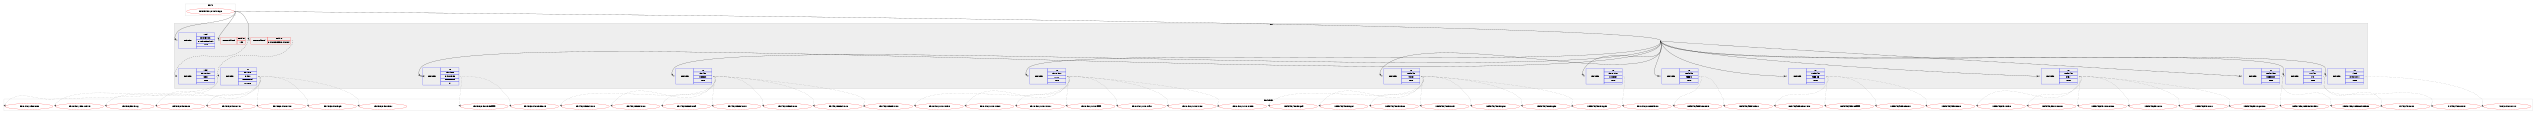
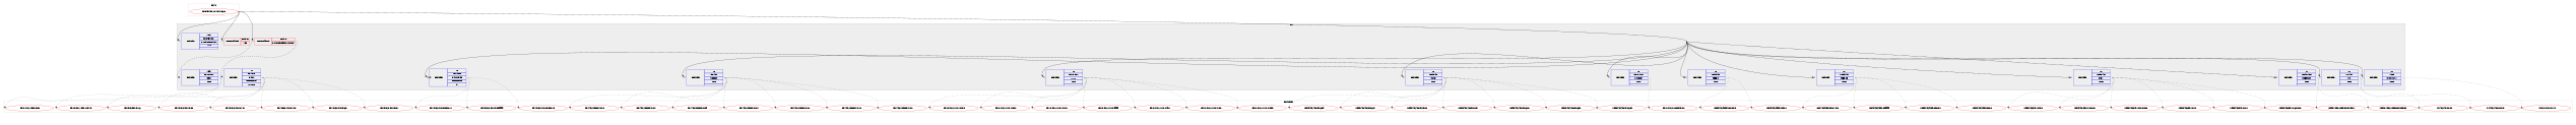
  digraph {
    compound=true
    concentrate=true
    fontname=Helvetica
    fontsize=10
    newrank=true
    rankdir=TB
    ranksep=1.5
    node [color=red fontname=Helvetica fontsize=10]
    edge [arrowhead=vee headport=w style=dotted tailport=e weight=100]
    n1 [label="sci-chemistry/pymol-1.8.6.0" width=4]
    n2 [color=blue label=<<TABLE BORDER="0" CELLBORDER="1" CELLSPACING="0" CELLPADDING="4" WIDTH="220"><TR><TD ROWSPAN="6" CELLPADDING="30">pack_dep</TD></TR><TR><TD WIDTH="110">no</TD></TR><TR><TD>dev-lang</TD></TR><TR><TD>python</TD></TR><TR><TD>greaterequal</TD></TR><TR><TD>2.7.5-r2</TD></TR></TABLE>> shape=none]
    n3 [label=<<TABLE BORDER="0" CELLBORDER="1" CELLSPACING="0" CELLPADDING="4"><TR><TD ROWSPAN="3" CELLPADDING="10">use_conditional</TD></TR><TR><TD>positive</TD></TR><TR><TD>python_targets_python2_7</TD></TR></TABLE>> shape=none]
    n4 [color=blue label=<<TABLE BORDER="0" CELLBORDER="1" CELLSPACING="0" CELLPADDING="4" WIDTH="220"><TR><TD ROWSPAN="6" CELLPADDING="30">pack_dep</TD></TR><TR><TD WIDTH="110">weak</TD></TR><TR><TD>dev-python</TD></TR><TR><TD>webpy</TD></TR><TR><TD>none</TD></TR><TR><TD></TD></TR></TABLE>> shape=none]
    n5 [label=<<TABLE BORDER="0" CELLBORDER="1" CELLSPACING="0" CELLPADDING="4"><TR><TD ROWSPAN="3" CELLPADDING="10">use_conditional</TD></TR><TR><TD>positive</TD></TR><TR><TD>web</TD></TR></TABLE>> shape=none]
    n6 [color=blue label=<<TABLE BORDER="0" CELLBORDER="1" CELLSPACING="0" CELLPADDING="4" WIDTH="220"><TR><TD ROWSPAN="6" CELLPADDING="30">pack_dep</TD></TR><TR><TD WIDTH="110">no</TD></TR><TR><TD>dev-lang</TD></TR><TR><TD>python-exec</TD></TR><TR><TD>greaterequal</TD></TR><TR><TD>2</TD></TR></TABLE>> shape=none]
    n7 [color=blue label=<<TABLE BORDER="0" CELLBORDER="1" CELLSPACING="0" CELLPADDING="4" WIDTH="220"><TR><TD ROWSPAN="6" CELLPADDING="30">pack_dep</TD></TR><TR><TD WIDTH="110">no</TD></TR><TR><TD>dev-libs</TD></TR><TR><TD>msgpack</TD></TR><TR><TD>none</TD></TR><TR><TD></TD></TR></TABLE>> shape=none]
    n8 [color=blue label=<<TABLE BORDER="0" CELLBORDER="1" CELLSPACING="0" CELLPADDING="4" WIDTH="220"><TR><TD ROWSPAN="6" CELLPADDING="30">pack_dep</TD></TR><TR><TD WIDTH="110">no</TD></TR><TR><TD>dev-python</TD></TR><TR><TD>numpy</TD></TR><TR><TD>none</TD></TR><TR><TD></TD></TR></TABLE>> shape=none]
    n9 [color=blue label=<<TABLE BORDER="0" CELLBORDER="1" CELLSPACING="0" CELLPADDING="4" WIDTH="220"><TR><TD ROWSPAN="6" CELLPADDING="30">pack_dep</TD></TR><TR><TD WIDTH="110">no</TD></TR><TR><TD>media-libs</TD></TR><TR><TD>libpng</TD></TR><TR><TD>none</TD></TR><TR><TD></TD></TR></TABLE>> shape=none]
    n10 [color=blue label=<<TABLE BORDER="0" CELLBORDER="1" CELLSPACING="0" CELLPADDING="4" WIDTH="220"><TR><TD ROWSPAN="6" CELLPADDING="30">pack_dep</TD></TR><TR><TD WIDTH="110">no</TD></TR><TR><TD>dev-python</TD></TR><TR><TD>pyopengl</TD></TR><TR><TD>none</TD></TR><TR><TD></TD></TR></TABLE>> shape=none]
    n11 [color=blue label=<<TABLE BORDER="0" CELLBORDER="1" CELLSPACING="0" CELLPADDING="4" WIDTH="220"><TR><TD ROWSPAN="6" CELLPADDING="30">pack_dep</TD></TR><TR><TD WIDTH="110">no</TD></TR><TR><TD>media-libs</TD></TR><TR><TD>freeglut</TD></TR><TR><TD>none</TD></TR><TR><TD></TD></TR></TABLE>> shape=none]
    n12 [color=blue label=<<TABLE BORDER="0" CELLBORDER="1" CELLSPACING="0" CELLPADDING="4" WIDTH="220"><TR><TD ROWSPAN="6" CELLPADDING="30">pack_dep</TD></TR><TR><TD WIDTH="110">no</TD></TR><TR><TD>media-libs</TD></TR><TR><TD>freetype</TD></TR><TR><TD>none</TD></TR><TR><TD></TD></TR></TABLE>> shape=none]
    n13 [color=blue label=<<TABLE BORDER="0" CELLBORDER="1" CELLSPACING="0" CELLPADDING="4" WIDTH="220"><TR><TD ROWSPAN="6" CELLPADDING="30">pack_dep</TD></TR><TR><TD WIDTH="110">no</TD></TR><TR><TD>media-libs</TD></TR><TR><TD>glew</TD></TR><TR><TD>none</TD></TR><TR><TD></TD></TR></TABLE>> shape=none]
    n14 [color=blue label=<<TABLE BORDER="0" CELLBORDER="1" CELLSPACING="0" CELLPADDING="4" WIDTH="220"><TR><TD ROWSPAN="6" CELLPADDING="30">pack_dep</TD></TR><TR><TD WIDTH="110">no</TD></TR><TR><TD>media-video</TD></TR><TR><TD>mpeg-tools</TD></TR><TR><TD>none</TD></TR><TR><TD></TD></TR></TABLE>> shape=none]
    n15 [color=blue label=<<TABLE BORDER="0" CELLBORDER="1" CELLSPACING="0" CELLPADDING="4" WIDTH="220"><TR><TD ROWSPAN="6" CELLPADDING="30">pack_dep</TD></TR><TR><TD WIDTH="110">no</TD></TR><TR><TD>sys-libs</TD></TR><TR><TD>zlib</TD></TR><TR><TD>none</TD></TR><TR><TD></TD></TR></TABLE>> shape=none]
    n16 [color=blue label=<<TABLE BORDER="0" CELLBORDER="1" CELLSPACING="0" CELLPADDING="4" WIDTH="220"><TR><TD ROWSPAN="6" CELLPADDING="30">pack_dep</TD></TR><TR><TD WIDTH="110">no</TD></TR><TR><TD>virtual</TD></TR><TR><TD>python-pmw</TD></TR><TR><TD>none</TD></TR><TR><TD></TD></TR></TABLE>> shape=none]
    n17 [color=blue label=<<TABLE BORDER="0" CELLBORDER="1" CELLSPACING="0" CELLPADDING="4" WIDTH="220"><TR><TD ROWSPAN="6" CELLPADDING="30">pack_dep</TD></TR><TR><TD WIDTH="110">weak</TD></TR><TR><TD>sci-chemistry</TD></TR><TR><TD>pymol-apbs-plugin</TD></TR><TR><TD>none</TD></TR><TR><TD></TD></TR></TABLE>> shape=none]
    n18 [label="dev-python/webpy-0.37-r1" width=4]
    n19 [label="dev-python/webpy-0.38" width=4]
    n20 [label="dev-lang/python-2.7.12" width=4]
    n21 [label="dev-lang/python-2.7.14" width=4]
-   n22 [label="use-lang/python-3.4.5" width=4]
+   n22 [label="dev-lang/python-3.4.5" width=4]
    n23 [label="dev-lang/glew-3.4.6" width=4]
    n24 [label="dev-lang/python-3.5.4" width=4]
    n25 [label="dev-lang/python-3.6.3" width=4]
+   n26 [label="dev-lang/python-exec-2.4.4" width=4]
    n27 [label="dev-lang/python-exec-2.4.5" width=4]
    n28 [label="dev-lang/python-exec-9999" width=4]
    n29 [label="dev-libs/msgpack-0.5.9" width=4]
    n30 [label="dev-libs/msgpack-1.0.0" width=4]
    n31 [label="dev-libs/msgpack-1.0.1" width=4]
    n32 [label="dev-libs/msgpack-1.1.0" width=4]
    n33 [label="dev-libs/msgpack-1.4.2" width=4]
    n34 [label="dev-libs/msgpack-2.0.0" width=4]
    n35 [label="dev-libs/msgpack-2.1.1" width=4]
    n36 [label="dev-python/numpy-1.10.4" width=4]
    n37 [label="dev-python/numpy-1.12.1" width=4]
    n38 [label="dev-python/numpy-1.13.1" width=4]
    n39 [label="dev-python/numpy-1.13.3" width=4]
    n40 [label="dev-python/numpy-1.8.2" width=4]
    n41 [label="dev-python/numpy-1.9.2" width=4]
    n42 [label="dev-python/numpy-9999" width=4]
    n43 [label="dev-python/pyopengl-3.1.0" width=4]
    n44 [label="media-libs/freeglut-2.8.1-r1" width=4]
    n45 [label="media-libs/freeglut-3.0.0" width=4]
    n46 [label="pack-libs/freetype-2.7.1-r2" width=4]
    n47 [label="media-libs/freetype-2.8" width=4]
    n48 [label="media-libs/freetype-2.8.1" width=4]
    n49 [label="media-libs/freetype-9999" width=4]
    n50 [label="media-libs/glew-1.10.0-r100" width=4]
    n51 [label="media-libs/glew-1.10.0-r2" width=4]
    n52 [label="media-libs/glew-1.13.0" width=4]
    n53 [label="media-libs/glew-1.6.0-r100" width=4]
    n54 [label="media-libs/glew-2.0.0" width=4]
    n55 [label="media-libs/glew-2.1.0" width=4]
    n56 [label="media-libs/libpng-1.2.57" width=4]
    n57 [label="media-libs/libpng-1.5.28" width=4]
    n58 [label="media-libs/libpng-1.6.27" width=4]
    n59 [label="media-libs/libpng-1.6.29" width=4]
    n60 [label="media-libs/libpng-1.6.31" width=4]
    n61 [label="media-libs/libpng-1.6.32" width=4]
    n62 [label="media-libs/libpng-1.6.34" width=4]
    n63 [label="media-video/mpeg-tools-1.5b-r4" width=4]
    n64 [label="media-video/mpeg-tools-1.5b-r5" width=4]
    n65 [label="sys-libs/zlib-1.2.11" width=4]
    n66 [label="sys-libs/zlib-1.2.11-r1" width=4]
    n67 [label="virtual/python-pmw-1" width=4]
    subgraph cluster_1 {
      color=gray
      label=<<i>ebuild</i>>
      rank=same
      n1
    }
    subgraph cluster_2 {
      color=gray
      label=<<i>dependencies</i>>
      subgraph cluster_3 {
        color=gray
        fillcolor="#eeeeee"
        label=<<i>compile</i>>
        style=filled
      }
      subgraph cluster_4 {
        color=gray
        fillcolor="#eeeeee"
        label=<<i>compile and run</i>>
        style=filled
        subgraph sub_5 {
          color=gray
          fillcolor="#eeeeee"
          label=<<i>compile and run</i>>
          style=filled
          n3
          subgraph sub_6 {
            color=gray
            fillcolor="#eeeeee"
            label=<<i>compile and run</i>>
            style=filled
            n2
          }
        }
        subgraph sub_7 {
          color=gray
          fillcolor="#eeeeee"
          label=<<i>compile and run</i>>
          style=filled
          n5
          subgraph sub_8 {
            color=gray
            fillcolor="#eeeeee"
            label=<<i>compile and run</i>>
            style=filled
            n4
          }
        }
        subgraph sub_9 {
          color=gray
          fillcolor="#eeeeee"
          label=<<i>compile and run</i>>
          style=filled
          n6
        }
        subgraph sub_10 {
          color=gray
          fillcolor="#eeeeee"
          label=<<i>compile and run</i>>
          style=filled
          n7
        }
        subgraph sub_11 {
          color=gray
          fillcolor="#eeeeee"
          label=<<i>compile and run</i>>
          style=filled
          n8
        }
        subgraph sub_12 {
          color=gray
          fillcolor="#eeeeee"
          label=<<i>compile and run</i>>
          style=filled
          n9
        }
        subgraph sub_13 {
          color=gray
          fillcolor="#eeeeee"
          label=<<i>compile and run</i>>
          style=filled
          n10
        }
        subgraph sub_14 {
          color=gray
          fillcolor="#eeeeee"
          label=<<i>compile and run</i>>
          style=filled
          n11
        }
        subgraph sub_15 {
          color=gray
          fillcolor="#eeeeee"
          label=<<i>compile and run</i>>
          style=filled
          n12
        }
        subgraph sub_16 {
          color=gray
          fillcolor="#eeeeee"
          label=<<i>compile and run</i>>
          style=filled
          n13
        }
        subgraph sub_17 {
          color=gray
          fillcolor="#eeeeee"
          label=<<i>compile and run</i>>
          style=filled
          n14
        }
        subgraph sub_18 {
          color=gray
          fillcolor="#eeeeee"
          label=<<i>compile and run</i>>
          style=filled
          n15
        }
        subgraph sub_19 {
          color=gray
          fillcolor="#eeeeee"
          label=<<i>compile and run</i>>
          style=filled
          n16
        }
        subgraph sub_20 {
          color=gray
          fillcolor="#eeeeee"
          label=<<i>compile and run</i>>
          style=filled
          n17
        }
      }
      subgraph cluster_21 {
        color=gray
        fillcolor="#eeeeee"
        label=<<i>run</i>>
        style=filled
      }
    }
    subgraph cluster_22 {
      color=gray
      label=<<i>candidates</i>>
      rank=same
      subgraph sub_23 {
        color=black
        label=<<i>candidates</i>>
        nodesep=1
        rank=same
        n18
        n19
      }
      subgraph sub_24 {
        color=black
        label=<<i>candidates</i>>
        nodesep=1
        rank=same
        n20
        n21
        n22
        n23
        n24
        n25
      }
      subgraph sub_25 {
        color=black
        label=<<i>candidates</i>>
        nodesep=1
        rank=same
      }
      subgraph sub_26 {
        color=black
        label=<<i>candidates</i>>
        nodesep=1
        rank=same
+       n26
        n27
        n28
      }
      subgraph sub_27 {
        color=black
        label=<<i>candidates</i>>
        nodesep=1
        rank=same
        n29
        n30
        n31
        n32
        n33
        n34
        n35
      }
      subgraph sub_28 {
        color=black
        label=<<i>candidates</i>>
        nodesep=1
        rank=same
        n36
        n37
        n38
        n39
        n40
        n41
        n42
      }
      subgraph sub_29 {
        color=black
        label=<<i>candidates</i>>
        nodesep=1
        rank=same
        n43
      }
      subgraph sub_30 {
        color=black
        label=<<i>candidates</i>>
        nodesep=1
        rank=same
        n44
        n45
      }
      subgraph sub_31 {
        color=black
        label=<<i>candidates</i>>
        nodesep=1
        rank=same
        n46
        n47
        n48
        n49
      }
      subgraph sub_32 {
        color=black
        label=<<i>candidates</i>>
        nodesep=1
        rank=same
        n50
        n51
        n52
        n53
        n54
        n55
      }
      subgraph sub_33 {
        color=black
        label=<<i>candidates</i>>
        nodesep=1
        rank=same
        n56
        n57
        n58
        n59
        n60
        n61
        n62
      }
      subgraph sub_34 {
        color=black
        label=<<i>candidates</i>>
        nodesep=1
        rank=same
        n63
        n64
      }
      subgraph sub_35 {
        color=black
        label=<<i>candidates</i>>
        nodesep=1
        rank=same
        n65
        n66
      }
      subgraph sub_36 {
        color=black
        label=<<i>candidates</i>>
        nodesep=1
        rank=same
        n67
      }
    }
    n1 -> n3 [arrowhead=odotvee style=solid weight=20]
    n1 -> n5 [arrowhead=odotvee style=solid weight=20]
    n1 -> n6 [arrowhead=odotvee style=solid weight=20]
    n1 -> n7 [arrowhead=odotvee style=solid weight=20]
    n1 -> n8 [arrowhead=odotvee style=solid weight=20]
    n1 -> n9 [arrowhead=odotvee style=solid weight=20]
    n1 -> n10 [arrowhead=odotvee style=solid weight=20]
    n1 -> n11 [arrowhead=odotvee style=solid weight=20]
    n1 -> n12 [arrowhead=odotvee style=solid weight=20]
    n1 -> n13 [arrowhead=odotvee style=solid weight=20]
    n1 -> n14 [arrowhead=odotvee style=solid weight=20]
    n1 -> n15 [arrowhead=odotvee style=solid weight=20]
    n1 -> n16 [arrowhead=odotvee style=solid weight=20]
    n1 -> n17 [arrowhead=odotvee style=solid weight=20]
    n2 -> n20
    n2 -> n21
    n2 -> n22
    n2 -> n23
    n2 -> n24
    n2 -> n25
    n3 -> n2 [style=dashed weight=20]
    n4 -> n18
    n4 -> n19
    n5 -> n4 [style=dashed weight=20]
+   n6 -> n26
    n6 -> n27
    n6 -> n28
    n7 -> n29
    n7 -> n30
    n7 -> n31
    n7 -> n32
    n7 -> n33
    n7 -> n34
    n7 -> n35
    n8 -> n36
    n8 -> n37
    n8 -> n38
    n8 -> n39
    n8 -> n40
    n8 -> n41
    n8 -> n42
    n9 -> n56
    n9 -> n57
    n9 -> n58
    n9 -> n59
    n9 -> n60
    n9 -> n61
    n9 -> n62
    n10 -> n43
    n11 -> n44
    n11 -> n45
    n12 -> n46
    n12 -> n47
    n12 -> n48
    n12 -> n49
    n13 -> n50
    n13 -> n51
    n13 -> n52
    n13 -> n53
    n13 -> n54
    n13 -> n55
    n14 -> n63
    n14 -> n64
    n15 -> n65
    n15 -> n66
    n16 -> n67
  }
